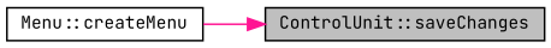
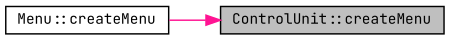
  digraph {
    rankdir=RL
    fontname="JetBrains Mono"
    node [color=black fontname="JetBrains Mono" fontsize=10 shape=record style=filled]
-   n1 [fillcolor=grey75 fontcolor=black height=0.2 label="ControlUnit::saveChanges" width=0.4]
+   n1 [fillcolor=grey75 fontcolor=black height=0.2 label="ControlUnit::createMenu" width=0.4]
    n2 [fillcolor=white height=0.2 label="Menu::createMenu" width=0.4]
    n1 -> n2 [color=deeppink dir=back fontname="JetBrains Mono" fontsize=10 labelfontname=Helvetica labelfontsize=10 style=solid]
  }
